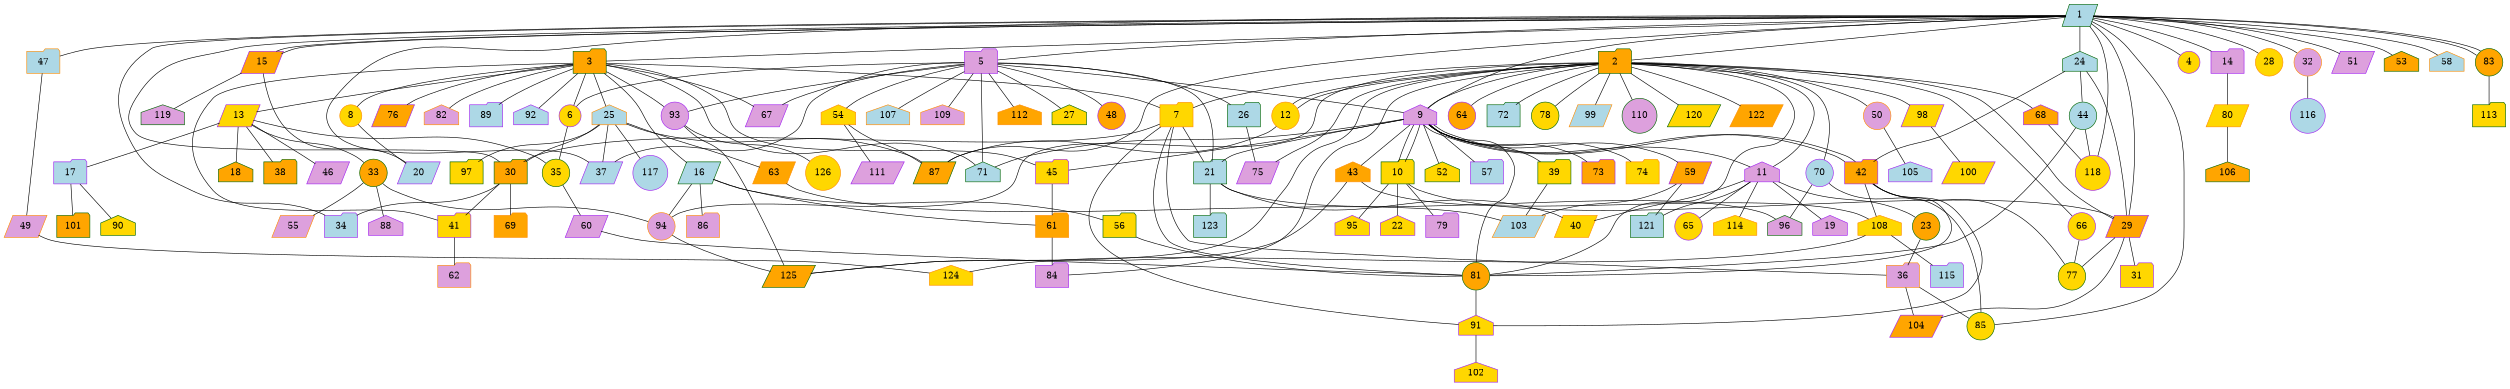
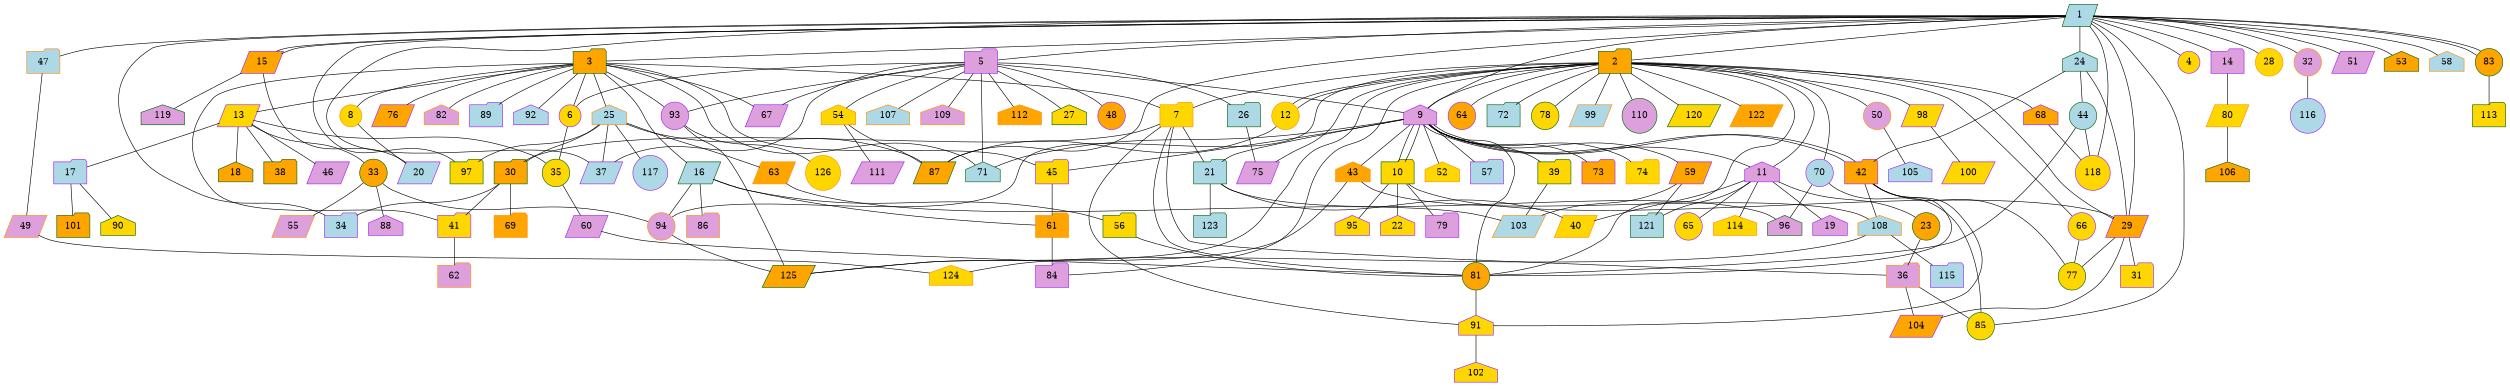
  graph {
    node [color=purple fillcolor=gold shape=folder style=filled]
    1 [color=darkgreen fillcolor=lightblue shape=parallelogram]
    2 [color=darkgreen fillcolor=orange]
    3 [color=darkgreen fillcolor=orange]
    4 [shape=circle]
    5 [fillcolor=plum]
    9 [fillcolor=plum shape=house]
    14 [fillcolor=plum]
    15 [fillcolor=orange shape=parallelogram]
    24 [color=darkgreen fillcolor=lightblue shape=house]
    28 [color=darkorange shape=circle]
    29 [fillcolor=orange shape=parallelogram]
    30 [color=darkgreen fillcolor=orange]
    32 [color=darkorange fillcolor=plum shape=circle]
    34 [fillcolor=lightblue]
    37 [fillcolor=lightblue shape=parallelogram]
    47 [color=darkorange fillcolor=lightblue]
    51 [fillcolor=plum shape=parallelogram]
    53 [color=darkgreen fillcolor=orange shape=house]
    58 [color=darkorange fillcolor=lightblue shape=house]
    83 [color=darkgreen fillcolor=orange shape=circle]
    85 [color=darkgreen shape=circle]
    87 [color=darkgreen fillcolor=orange shape=parallelogram]
    118 [shape=circle]
    7 [color=darkorange]
    11 [fillcolor=plum shape=house]
    12 [color=darkorange shape=circle]
    50 [color=darkorange fillcolor=plum shape=circle]
    64 [fillcolor=orange shape=circle]
    66 [shape=circle]
    68 [fillcolor=orange shape=house]
    70 [fillcolor=lightblue shape=circle]
    72 [color=darkgreen fillcolor=lightblue]
    75 [fillcolor=plum shape=parallelogram]
    78 [color=darkgreen shape=circle]
    81 [color=darkgreen fillcolor=orange shape=circle]
    84 [fillcolor=plum]
    94 [color=darkorange fillcolor=plum shape=circle]
    98 [shape=parallelogram]
    99 [color=darkorange fillcolor=lightblue shape=parallelogram]
    110 [color=darkgreen fillcolor=plum shape=circle]
    120 [color=darkgreen shape=parallelogram]
    122 [color=darkorange fillcolor=orange shape=parallelogram]
    125 [color=darkgreen fillcolor=orange shape=parallelogram]
    6 [shape=circle]
    8 [color=darkorange shape=circle]
    13 [shape=parallelogram]
    16 [color=darkgreen fillcolor=lightblue shape=parallelogram]
    25 [color=darkorange fillcolor=lightblue shape=house]
    41
    45
    67 [fillcolor=plum shape=parallelogram]
    71 [color=darkgreen fillcolor=lightblue shape=house]
    76 [fillcolor=orange shape=parallelogram]
    82 [color=darkorange fillcolor=plum shape=house]
    89 [fillcolor=lightblue]
    92 [fillcolor=lightblue shape=house]
    93 [fillcolor=plum shape=circle]
    21 [color=darkgreen fillcolor=lightblue]
    26 [color=darkgreen fillcolor=lightblue]
    27 [color=darkgreen shape=house]
    48 [fillcolor=orange shape=circle]
    54 [color=darkorange shape=house]
    107 [color=darkorange fillcolor=lightblue shape=house]
    109 [color=darkorange fillcolor=plum shape=house]
    112 [color=darkorange fillcolor=orange shape=house]
    10 [color=darkgreen]
    39 [color=darkgreen]
    42 [fillcolor=orange]
    43 [color=darkorange fillcolor=orange shape=house]
-   52 [color=darkgreen shape=house]
+   52 [color=darkorange shape=house]
    57 [fillcolor=lightblue]
    59 [fillcolor=orange shape=parallelogram]
    73 [fillcolor=orange]
    74 [color=darkorange]
    80 [color=darkorange shape=parallelogram]
    20 [fillcolor=lightblue shape=parallelogram]
    119 [color=darkgreen fillcolor=plum shape=house]
    44 [color=darkgreen fillcolor=lightblue shape=circle]
    31
    77 [color=darkgreen shape=circle]
    104 [fillcolor=orange shape=parallelogram]
    69 [color=darkorange fillcolor=orange]
    116 [fillcolor=lightblue shape=circle]
    49 [color=darkorange fillcolor=plum shape=parallelogram]
    113 [color=darkgreen]
    36 [color=darkorange fillcolor=plum]
    91 [shape=house]
    19 [fillcolor=plum shape=house]
    23 [color=darkgreen fillcolor=orange shape=circle]
    40 [color=darkorange shape=parallelogram]
    65 [shape=circle]
    114 [color=darkorange shape=house]
    121 [color=darkgreen fillcolor=lightblue]
    105 [fillcolor=lightblue shape=house]
    96 [color=darkgreen fillcolor=plum shape=house]
    100 [shape=parallelogram]
    35 [color=darkgreen shape=circle]
    17 [fillcolor=lightblue]
    18 [color=darkgreen fillcolor=orange shape=house]
    33 [color=darkgreen fillcolor=orange shape=circle]
    38 [color=darkgreen fillcolor=orange]
    46 [fillcolor=plum shape=parallelogram]
    56 [color=darkgreen]
    61 [color=darkorange fillcolor=orange]
    86 [color=darkorange fillcolor=plum]
    63 [color=darkorange fillcolor=orange shape=parallelogram]
    97 [color=darkgreen]
    117 [fillcolor=lightblue shape=circle]
    62 [color=darkorange fillcolor=plum]
    126 [color=darkorange shape=circle]
    123 [color=darkgreen fillcolor=lightblue]
    111 [fillcolor=plum shape=parallelogram]
    60 [fillcolor=plum shape=parallelogram]
    102 [shape=house]
    22 [shape=house]
    79 [fillcolor=plum]
    95 [shape=house]
    103 [color=darkorange fillcolor=lightblue shape=parallelogram]
-   108 [color=darkorange shape=house]
+   108 [color=darkorange fillcolor=lightblue shape=house]
    90 [color=darkgreen shape=house]
    101 [color=darkgreen fillcolor=orange]
    55 [color=darkorange fillcolor=plum shape=parallelogram]
    88 [fillcolor=plum shape=house]
    106 [color=darkgreen fillcolor=orange shape=house]
    124 [color=darkorange shape=house]
    115 [fillcolor=lightblue]
    1 -- 2
    1 -- 3
    1 -- 4
    1 -- 5
    1 -- 9
    1 -- 14
    1 -- 15
    1 -- 15
    1 -- 24
    1 -- 28
    1 -- 29
-   1 -- 30
+   1 -- 97
    1 -- 32
    1 -- 34
    1 -- 37
    1 -- 47
    1 -- 51
    1 -- 53
    1 -- 58
    1 -- 83
    1 -- 83
    1 -- 85
    1 -- 87
    1 -- 118
    2 -- 9
    2 -- 29
    2 -- 7
    2 -- 11
    2 -- 12
    2 -- 12
    2 -- 50
    2 -- 64
    2 -- 66
    2 -- 68
    2 -- 70
    2 -- 72
    2 -- 75
    2 -- 78
    2 -- 81
    2 -- 84
    2 -- 94
    2 -- 98
    2 -- 99
    2 -- 110
    2 -- 120
    2 -- 122
    2 -- 125
    3 -- 7
    3 -- 6
    3 -- 8
    3 -- 13
    3 -- 16
    3 -- 25
    3 -- 41
    3 -- 45
    3 -- 67
    3 -- 71
    3 -- 76
    3 -- 82
    3 -- 89
    3 -- 92
    3 -- 93
    5 -- 9
    5 -- 37
    5 -- 6
    5 -- 67
    5 -- 71
    5 -- 93
-   5 -- 21
    5 -- 26
    5 -- 27
    5 -- 48
    5 -- 54
    5 -- 107
    5 -- 109
    5 -- 112
    9 -- 11
    9 -- 81
    9 -- 45
    9 -- 71
    9 -- 21
    9 -- 10
    9 -- 10
    9 -- 39
    9 -- 42
    9 -- 42
    9 -- 43
    9 -- 52
    9 -- 57
    9 -- 59
    9 -- 73
    9 -- 74
    14 -- 80
    15 -- 20
    15 -- 119
    24 -- 29
    24 -- 42
    24 -- 44
    29 -- 31
    29 -- 77
    29 -- 104
    30 -- 34
    30 -- 41
    30 -- 69
    32 -- 116
    47 -- 49
    83 -- 113
    7 -- 30
    7 -- 81
    7 -- 21
    7 -- 36
    7 -- 91
    11 -- 19
    11 -- 23
    11 -- 40
    11 -- 65
    11 -- 114
    11 -- 121
    12 -- 87
    50 -- 105
    66 -- 77
    68 -- 118
    70 -- 85
    70 -- 96
    81 -- 91
    94 -- 125
    98 -- 100
    6 -- 35
    8 -- 20
    13 -- 35
    13 -- 17
    13 -- 18
    13 -- 33
    13 -- 38
    13 -- 46
    16 -- 94
    16 -- 56
    16 -- 61
    16 -- 86
    25 -- 30
    25 -- 37
    25 -- 87
    25 -- 63
    25 -- 97
    25 -- 117
    41 -- 62
    45 -- 61
    93 -- 125
    93 -- 126
    21 -- 40
    21 -- 96
    21 -- 123
    26 -- 75
    54 -- 87
    54 -- 111
    10 -- 29
    10 -- 22
    10 -- 79
    10 -- 95
    39 -- 103
    42 -- 81
    42 -- 77
    42 -- 91
    42 -- 108
    43 -- 125
    43 -- 108
    59 -- 121
    59 -- 103
    80 -- 106
    44 -- 118
    44 -- 81
    49 -- 124
    36 -- 85
    36 -- 104
    91 -- 102
    23 -- 36
    35 -- 60
    17 -- 90
    17 -- 101
    33 -- 94
    33 -- 55
    33 -- 88
    56 -- 81
    61 -- 84
    63 -- 103
    60 -- 81
    108 -- 124
    108 -- 115
  }
